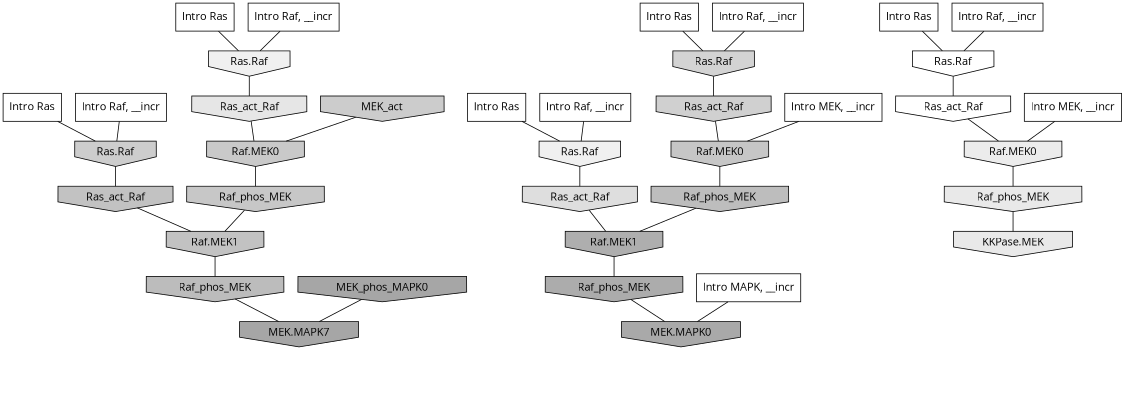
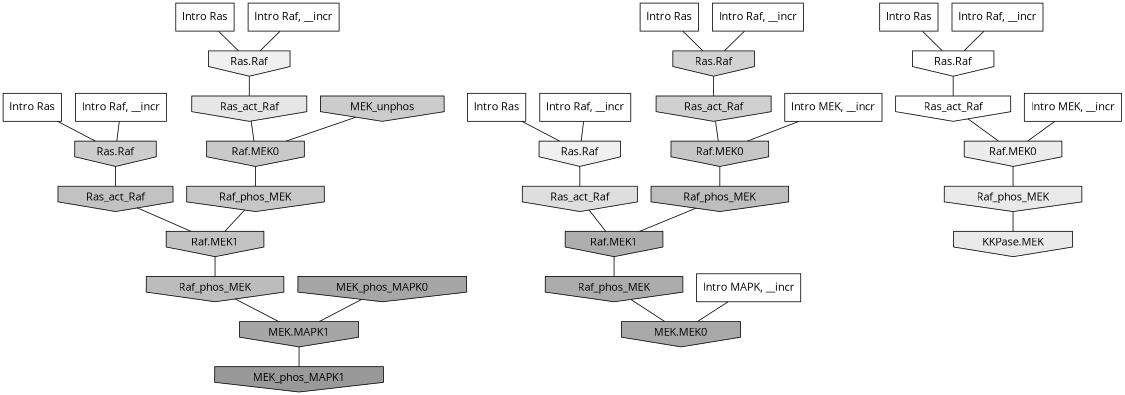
  digraph {
    fontname="Open Sans"
    rankdir=TB
    ranksep=0.30
    node [fillcolor="0.000 0.000 1.000" fontname="Open Sans" shape=invhouse style=filled]
    edge [color="0.000 0.000 0.000" dir=none fontname="Open Sans"]
    n1 [label="Intro Ras" shape=rectangle]
    n2 [fillcolor="0.000 0.000 0.802" label="Ras.Raf"]
    n3 [fillcolor="0.000 0.000 0.760" label=Ras_act_Raf]
    n4 [label="Intro Ras" shape=rectangle]
    n5 [fillcolor="0.000 0.000 0.940" label="Ras.Raf"]
    n6 [fillcolor="0.000 0.000 0.871" label=Ras_act_Raf]
    n7 [label="Intro Ras" shape=rectangle]
    n8 [fillcolor="0.000 0.000 0.826" label="Ras.Raf"]
    n9 [fillcolor="0.000 0.000 0.815" label=Ras_act_Raf]
    n10 [label="Intro Ras" shape=rectangle]
    n11 [fillcolor="0.000 0.000 0.940" label="Ras.Raf"]
    n12 [fillcolor="0.000 0.000 0.899" label=Ras_act_Raf]
    n13 [label="Intro Ras" shape=rectangle]
    n14 [label="Ras.Raf"]
    n15 [fillcolor="0.000 0.000 0.999" label=Ras_act_Raf]
    n16 [label="Intro Raf, __incr" shape=rectangle]
    n17 [label="Intro Raf, __incr" shape=rectangle]
    n18 [label="Intro Raf, __incr" shape=rectangle]
    n19 [label="Intro Raf, __incr" shape=rectangle]
    n20 [label="Intro Raf, __incr" shape=rectangle]
    n21 [label="Intro MEK, __incr" shape=rectangle]
    n22 [fillcolor="0.000 0.000 0.774" label="Raf.MEK0"]
    n23 [fillcolor="0.000 0.000 0.741" label=Raf_phos_MEK]
    n24 [label="Intro MEK, __incr" shape=rectangle]
    n25 [fillcolor="0.000 0.000 0.925" label="Raf.MEK0"]
    n26 [fillcolor="0.000 0.000 0.912" label=Raf_phos_MEK]
    n27 [label="Intro MAPK, __incr" shape=rectangle]
-   n28 [fillcolor="0.000 0.000 0.664" label="MEK.MAPK0"]
+   n28 [fillcolor="0.000 0.000 0.664" label="MEK.MEK0"]
    n29 [fillcolor="0.000 0.000 0.912" label="KKPase.MEK"]
    n30 [fillcolor="0.000 0.000 0.787" label="Raf.MEK0"]
    n31 [fillcolor="0.000 0.000 0.681" label="Raf.MEK1"]
-   n32 [fillcolor="0.000 0.000 0.799" label=MEK_act]
+   n32 [fillcolor="0.000 0.000 0.799" label=MEK_unphos]
    n33 [fillcolor="0.000 0.000 0.779" label=Raf_phos_MEK]
    n34 [fillcolor="0.000 0.000 0.673" label=Raf_phos_MEK]
    n35 [fillcolor="0.000 0.000 0.760" label="Raf.MEK1"]
    n36 [fillcolor="0.000 0.000 0.735" label=Raf_phos_MEK]
-   n37 [fillcolor="0.000 0.000 0.650" label="MEK.MAPK7"]
+   n37 [fillcolor="0.000 0.000 0.650" label="MEK.MAPK1"]
+   n38 [fillcolor="0.000 0.000 0.600" label=MEK_phos_MAPK1]
    n39 [fillcolor="0.000 0.000 0.650" label=MEK_phos_MAPK0]
    n1 -> n2
    n2 -> n3
    n3 -> n35
    n4 -> n5
    n5 -> n6
    n6 -> n31
    n7 -> n8
    n8 -> n9
    n9 -> n22
    n10 -> n11
    n11 -> n12
    n12 -> n30
    n13 -> n14
    n14 -> n15
    n15 -> n25
    n16 -> n8
    n17 -> n5
    n18 -> n14
    n19 -> n2
    n20 -> n11
    n21 -> n22
    n22 -> n23
    n23 -> n31
    n24 -> n25
    n25 -> n26
    n26 -> n29
    n27 -> n28
    n30 -> n33
    n31 -> n34
    n32 -> n30
    n33 -> n35
    n34 -> n28
    n35 -> n36
    n36 -> n37
+   n37 -> n38
    n39 -> n37
  }
